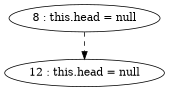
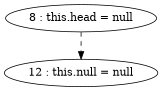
  digraph {
    "8 : this.head = null"
-   "12 : this.head = null"
+   "12 : this.head = null" [label="12 : this.null = null"]
    "8 : this.head = null" -> "12 : this.head = null" [style=dashed]
  }
